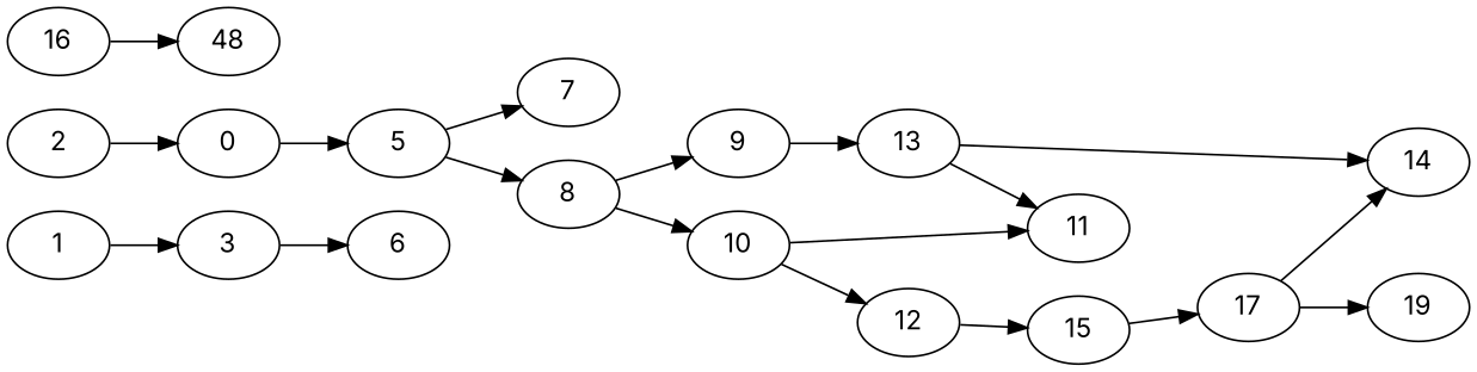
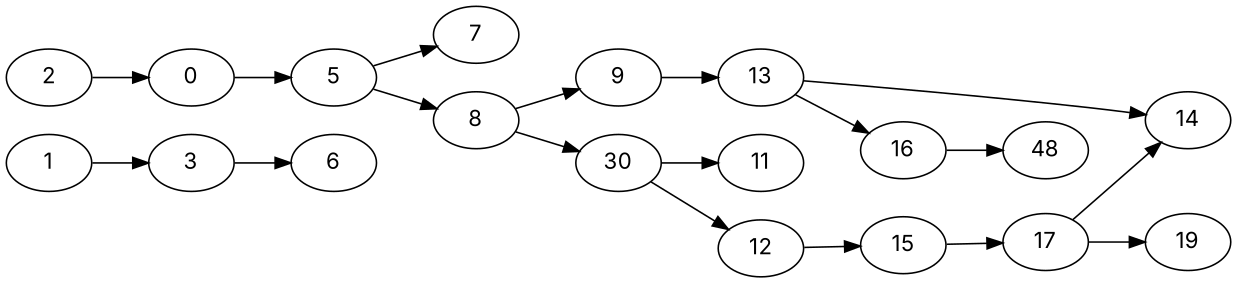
  digraph {
    fontname=Inter
    rankdir=LR
    node [alpha=0.04 fontname=Inter]
    edge [fontname=Inter]
    1 [alpha=0.10 expect_size=38857378231287]
    3 [alpha=0.00 expect_size=308267501415215]
    6 [alpha=0.05 expect_size=12262969799907508]
    2 [expect_size=901188744459794]
    n5 [alpha=0.12 expect_size=441265587684853 label=0]
    5 [alpha=0.10 expect_size=43584650051846144]
    7 [alpha=0.08 expect_size=626837525914189824]
    8 [alpha=0.20 expect_size=17275280643847146]
    9 [alpha=0.14 expect_size=2717570126059667456]
-   10 [expect_size=278816013475924]
+   10 [expect_size=278816013475924 label=30]
    13 [alpha=0.02 expect_size=10414965386551]
    11 [expect_size=9559932061795]
    12 [alpha=0.06 expect_size=58735284206897]
    14 [alpha=0.13 expect_size=69881280801321]
    16 [alpha=0.07 expect_size=967701933856915456]
    15 [alpha=0.06 expect_size=1504967814807552000]
    n17 [alpha=0.10 expect_size=451633197202014208 label=48]
    17 [alpha=0.06 expect_size=2097546264576000000]
    19 [expect_size=33821187816421716]
    1 -> 3
    3 -> 6
    2 -> n5
    n5 -> 5
    5 -> 7
    5 -> 8
    8 -> 9
    8 -> 10
    9 -> 13
    10 -> 11
    10 -> 12
    13 -> 14
-   13 -> 11
+   13 -> 16
    12 -> 15
    16 -> n17
    15 -> 17
    17 -> 14
    17 -> 19
  }
